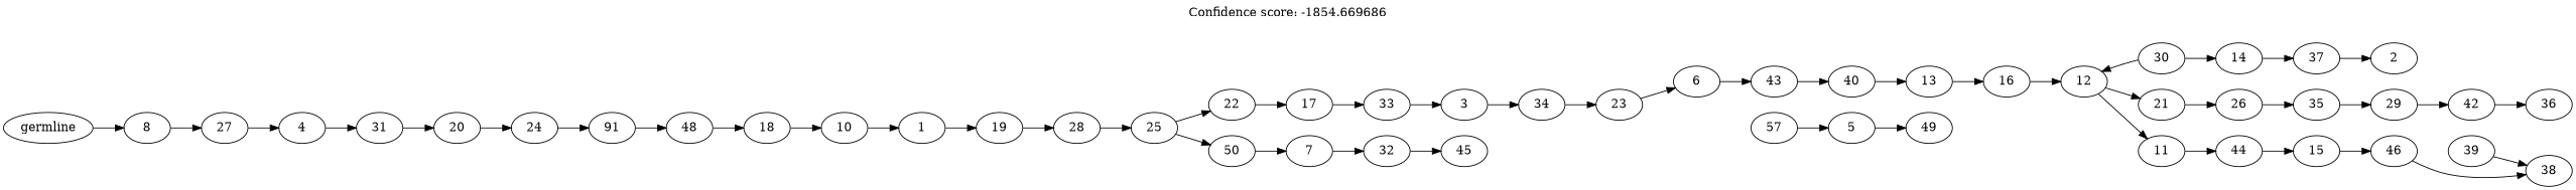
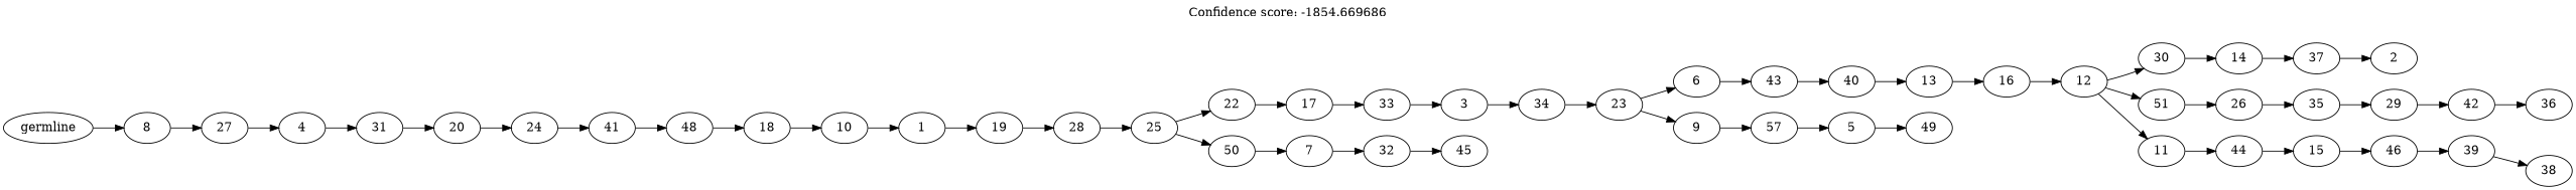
  digraph {
    label="Confidence score: -1854.669686"
    labelloc=t
    rankdir=LR
    n1 [label=42]
    n2 [label=36]
    n3 [label=29]
    n4 [label=35]
    n5 [label=26]
-   n6 [label=21]
+   n6 [label=51]
    n7 [label=39]
    n8 [label=38]
    n9 [label=46]
    n10 [label=15]
    n11 [label=44]
    n12 [label=11]
    n13 [label=37]
    n14 [label=2]
    n15 [label=14]
    n16 [label=30]
    n17 [label=12]
    n18 [label=16]
    n19 [label=13]
    n20 [label=40]
    n21 [label=43]
    n22 [label=6]
    n23 [label=5]
    n24 [label=49]
    n25 [label=57]
+   n26 [label=9]
    n27 [label=23]
    n28 [label=34]
    n29 [label=3]
    n30 [label=33]
    n31 [label=17]
    n32 [label=22]
    n33 [label=32]
    n34 [label=45]
    n35 [label=7]
    n36 [label=50]
    n37 [label=25]
    n38 [label=28]
    n39 [label=19]
    n40 [label=1]
    n41 [label=10]
    n42 [label=18]
    n43 [label=48]
-   n44 [label=91]
+   n44 [label=41]
    n45 [label=24]
    n46 [label=20]
    n47 [label=31]
    n48 [label=4]
    n49 [label=27]
    n50 [label=8]
    n51 [label=germline]
    n1 -> n2
    n3 -> n1
    n4 -> n3
    n5 -> n4
    n6 -> n5
    n7 -> n8
-   n9 -> n8
+   n9 -> n7
    n10 -> n9
    n11 -> n10
    n12 -> n11
    n13 -> n14
    n15 -> n13
    n16 -> n15
    n17 -> n6
    n17 -> n12
-   n16 -> n17
+   n17 -> n16
    n18 -> n17
    n19 -> n18
    n20 -> n19
    n21 -> n20
    n22 -> n21
    n23 -> n24
    n25 -> n23
+   n26 -> n25
    n27 -> n22
+   n27 -> n26
    n28 -> n27
    n29 -> n28
    n30 -> n29
    n31 -> n30
    n32 -> n31
    n33 -> n34
    n35 -> n33
    n36 -> n35
    n37 -> n32
    n37 -> n36
    n38 -> n37
    n39 -> n38
    n40 -> n39
    n41 -> n40
    n42 -> n41
    n43 -> n42
    n44 -> n43
    n45 -> n44
    n46 -> n45
    n47 -> n46
    n48 -> n47
    n49 -> n48
    n50 -> n49
    n51 -> n50
  }
